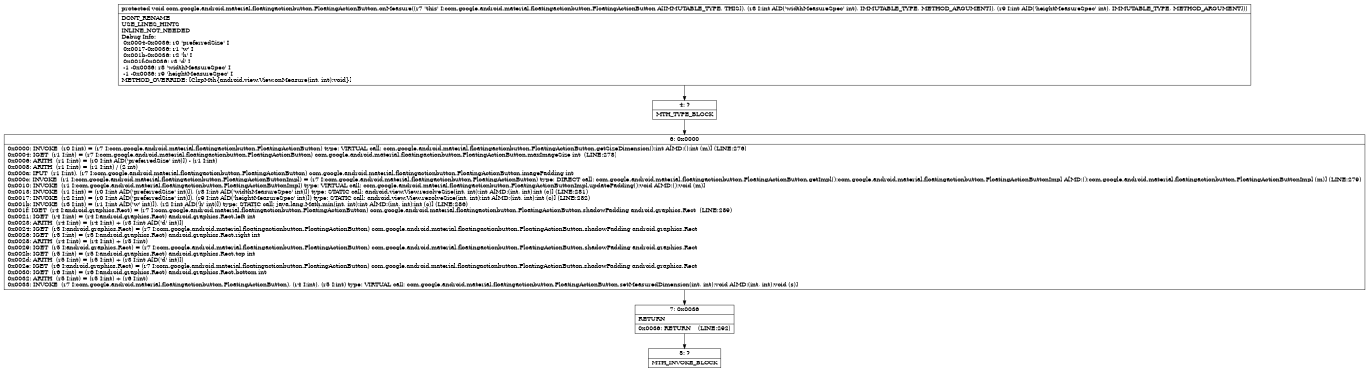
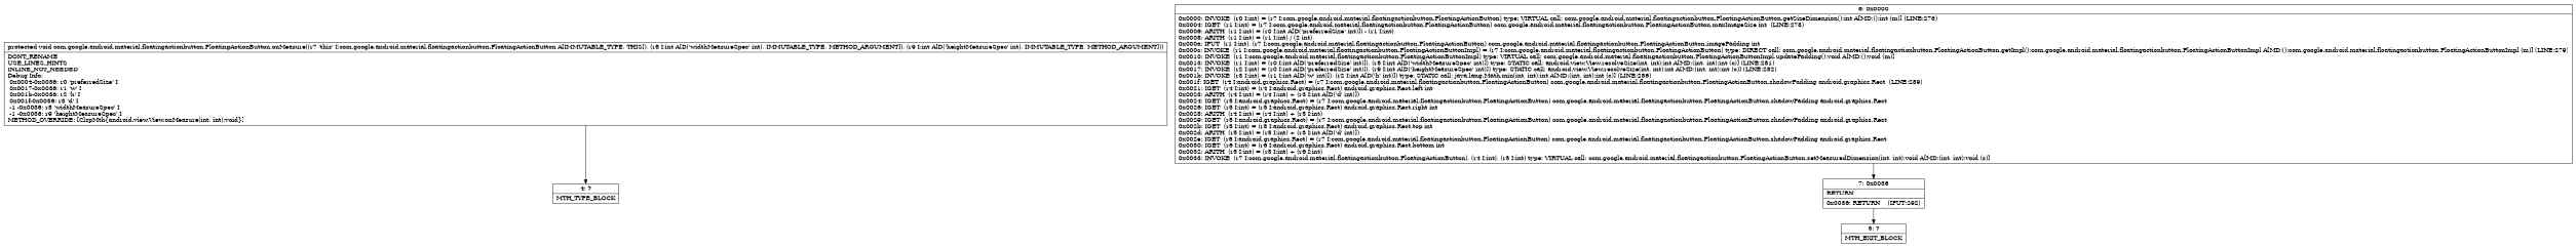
  digraph {
    node [shape=record]
    n1 [label="{4\:\ ?|MTH_TYPE_BLOCK\l}"]
    n2 [label="{6\:\ 0x0000|0x0000: INVOKE  (r0 I:int) = (r7 I:com.google.android.material.floatingactionbutton.FloatingActionButton) type: VIRTUAL call: com.google.android.material.floatingactionbutton.FloatingActionButton.getSizeDimension():int A[MD:():int (m)] (LINE:276)\l0x0004: IGET  (r1 I:int) = (r7 I:com.google.android.material.floatingactionbutton.FloatingActionButton) com.google.android.material.floatingactionbutton.FloatingActionButton.maxImageSize int  (LINE:278)\l0x0006: ARITH  (r1 I:int) = (r0 I:int A[D('preferredSize' int)]) \- (r1 I:int) \l0x0008: ARITH  (r1 I:int) = (r1 I:int) \/ (2 int) \l0x000a: IPUT  (r1 I:int), (r7 I:com.google.android.material.floatingactionbutton.FloatingActionButton) com.google.android.material.floatingactionbutton.FloatingActionButton.imagePadding int \l0x000c: INVOKE  (r1 I:com.google.android.material.floatingactionbutton.FloatingActionButtonImpl) = (r7 I:com.google.android.material.floatingactionbutton.FloatingActionButton) type: DIRECT call: com.google.android.material.floatingactionbutton.FloatingActionButton.getImpl():com.google.android.material.floatingactionbutton.FloatingActionButtonImpl A[MD:():com.google.android.material.floatingactionbutton.FloatingActionButtonImpl (m)] (LINE:279)\l0x0010: INVOKE  (r1 I:com.google.android.material.floatingactionbutton.FloatingActionButtonImpl) type: VIRTUAL call: com.google.android.material.floatingactionbutton.FloatingActionButtonImpl.updatePadding():void A[MD:():void (m)]\l0x0013: INVOKE  (r1 I:int) = (r0 I:int A[D('preferredSize' int)]), (r8 I:int A[D('widthMeasureSpec' int)]) type: STATIC call: android.view.View.resolveSize(int, int):int A[MD:(int, int):int (c)] (LINE:281)\l0x0017: INVOKE  (r2 I:int) = (r0 I:int A[D('preferredSize' int)]), (r9 I:int A[D('heightMeasureSpec' int)]) type: STATIC call: android.view.View.resolveSize(int, int):int A[MD:(int, int):int (c)] (LINE:282)\l0x001b: INVOKE  (r3 I:int) = (r1 I:int A[D('w' int)]), (r2 I:int A[D('h' int)]) type: STATIC call: java.lang.Math.min(int, int):int A[MD:(int, int):int (c)] (LINE:286)\l0x001f: IGET  (r4 I:android.graphics.Rect) = (r7 I:com.google.android.material.floatingactionbutton.FloatingActionButton) com.google.android.material.floatingactionbutton.FloatingActionButton.shadowPadding android.graphics.Rect  (LINE:289)\l0x0021: IGET  (r4 I:int) = (r4 I:android.graphics.Rect) android.graphics.Rect.left int \l0x0023: ARITH  (r4 I:int) = (r4 I:int) + (r3 I:int A[D('d' int)]) \l0x0024: IGET  (r5 I:android.graphics.Rect) = (r7 I:com.google.android.material.floatingactionbutton.FloatingActionButton) com.google.android.material.floatingactionbutton.FloatingActionButton.shadowPadding android.graphics.Rect \l0x0026: IGET  (r5 I:int) = (r5 I:android.graphics.Rect) android.graphics.Rect.right int \l0x0028: ARITH  (r4 I:int) = (r4 I:int) + (r5 I:int) \l0x0029: IGET  (r5 I:android.graphics.Rect) = (r7 I:com.google.android.material.floatingactionbutton.FloatingActionButton) com.google.android.material.floatingactionbutton.FloatingActionButton.shadowPadding android.graphics.Rect \l0x002b: IGET  (r5 I:int) = (r5 I:android.graphics.Rect) android.graphics.Rect.top int \l0x002d: ARITH  (r5 I:int) = (r5 I:int) + (r3 I:int A[D('d' int)]) \l0x002e: IGET  (r6 I:android.graphics.Rect) = (r7 I:com.google.android.material.floatingactionbutton.FloatingActionButton) com.google.android.material.floatingactionbutton.FloatingActionButton.shadowPadding android.graphics.Rect \l0x0030: IGET  (r6 I:int) = (r6 I:android.graphics.Rect) android.graphics.Rect.bottom int \l0x0032: ARITH  (r5 I:int) = (r5 I:int) + (r6 I:int) \l0x0033: INVOKE  (r7 I:com.google.android.material.floatingactionbutton.FloatingActionButton), (r4 I:int), (r5 I:int) type: VIRTUAL call: com.google.android.material.floatingactionbutton.FloatingActionButton.setMeasuredDimension(int, int):void A[MD:(int, int):void (s)]\l}"]
-   n3 [label="{7\:\ 0x0036|RETURN\l|0x0036: RETURN    (LINE:292)\l}"]
-   n4 [label="{5\:\ ?|MTH_INVOKE_BLOCK\l}"]
+   n3 [label="{7\:\ 0x0036|RETURN\l|0x0036: RETURN    (IPUT:292)\l}"]
+   n4 [label="{5\:\ ?|MTH_EXIT_BLOCK\l}"]
    n5 [label="{protected void com.google.android.material.floatingactionbutton.FloatingActionButton.onMeasure((r7 'this' I:com.google.android.material.floatingactionbutton.FloatingActionButton A[IMMUTABLE_TYPE, THIS]), (r8 I:int A[D('widthMeasureSpec' int), IMMUTABLE_TYPE, METHOD_ARGUMENT]), (r9 I:int A[D('heightMeasureSpec' int), IMMUTABLE_TYPE, METHOD_ARGUMENT]))  | DONT_RENAME\lUSE_LINES_HINTS\lINLINE_NOT_NEEDED\lDebug Info:\l  0x0004\-0x0036: r0 'preferredSize' I\l  0x0017\-0x0036: r1 'w' I\l  0x001b\-0x0036: r2 'h' I\l  0x001f\-0x0036: r3 'd' I\l  \-1 \-0x0036: r8 'widthMeasureSpec' I\l  \-1 \-0x0036: r9 'heightMeasureSpec' I\lMETHOD_OVERRIDE: [ClspMth\{android.view.View.onMeasure(int, int):void\}]\l}"]
-   n1 -> n2
    n2 -> n3
    n3 -> n4
    n5 -> n1
  }
